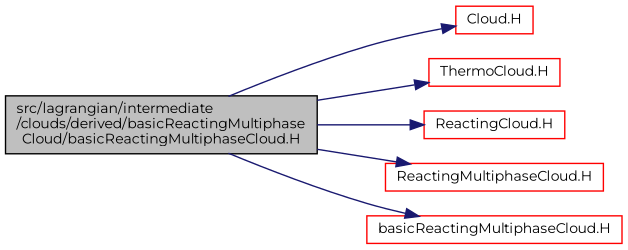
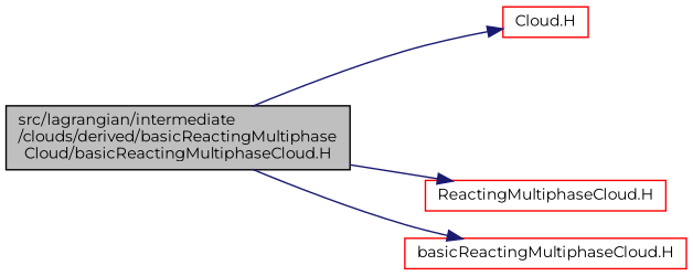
  digraph {
    fontname=Montserrat
    rankdir=LR
    node [color=red fontname=Montserrat fontsize=10 shape=record]
    edge [color=midnightblue fontname=Montserrat fontsize=10 labelfontname=FreeSans labelfontsize=10 style=solid]
    n1 [color=black fillcolor=grey75 fontcolor=black height=0.2 label="src/lagrangian/intermediate\l/clouds/derived/basicReactingMultiphase\lCloud/basicReactingMultiphaseCloud.H" style=filled width=0.4]
    n2 [height=0.2 label="Cloud.H" width=0.4]
-   n3 [height=0.2 label="ThermoCloud.H" width=0.4]
-   n4 [height=0.2 label="ReactingCloud.H" width=0.4]
    n5 [height=0.2 label="ReactingMultiphaseCloud.H" width=0.4]
    n6 [height=0.2 label="basicReactingMultiphaseCloud.H" width=0.4]
    n1 -> n2
-   n1 -> n3
-   n1 -> n4
    n1 -> n5
    n1 -> n6
  }
